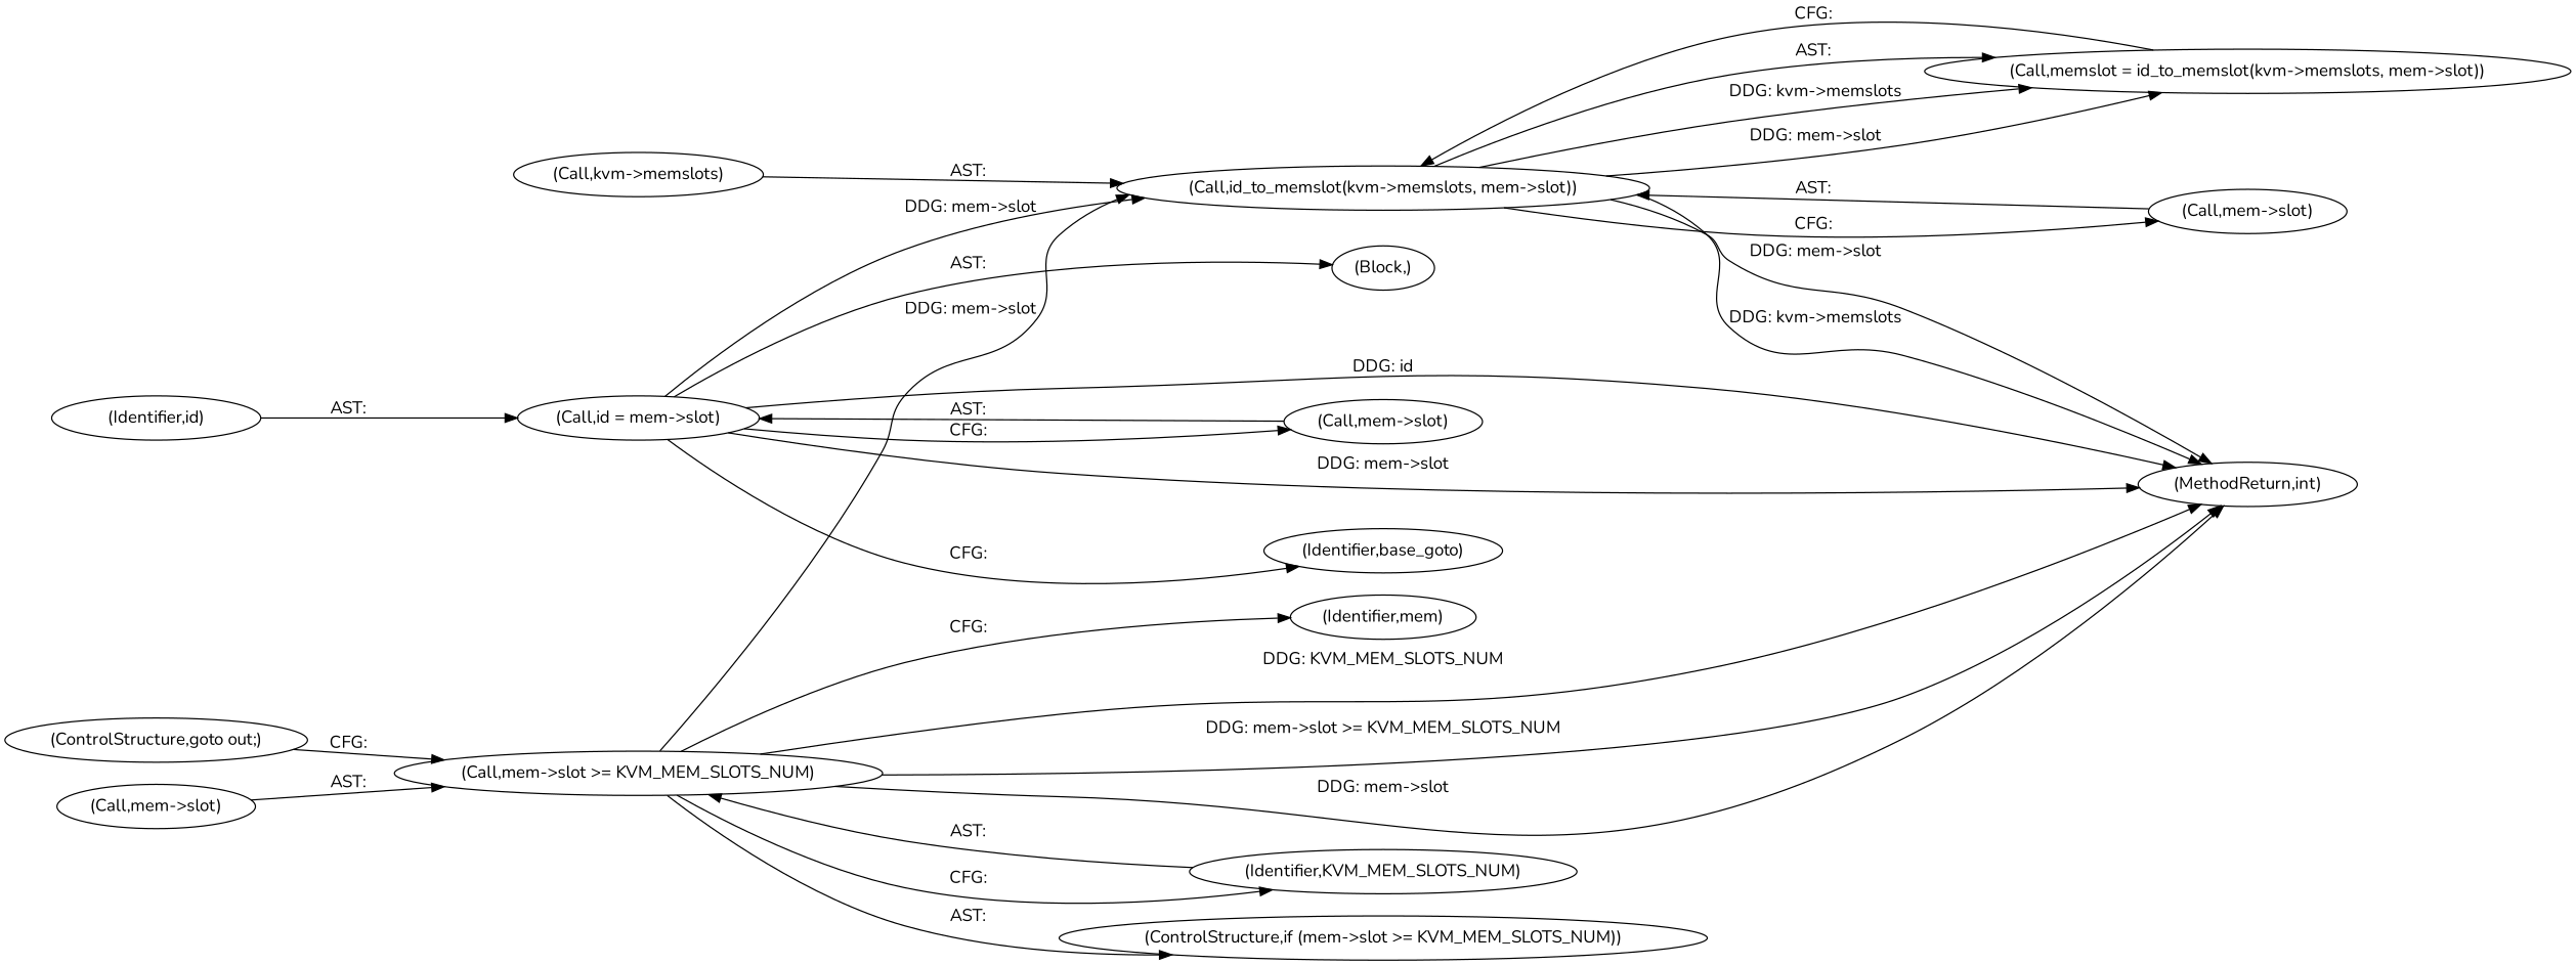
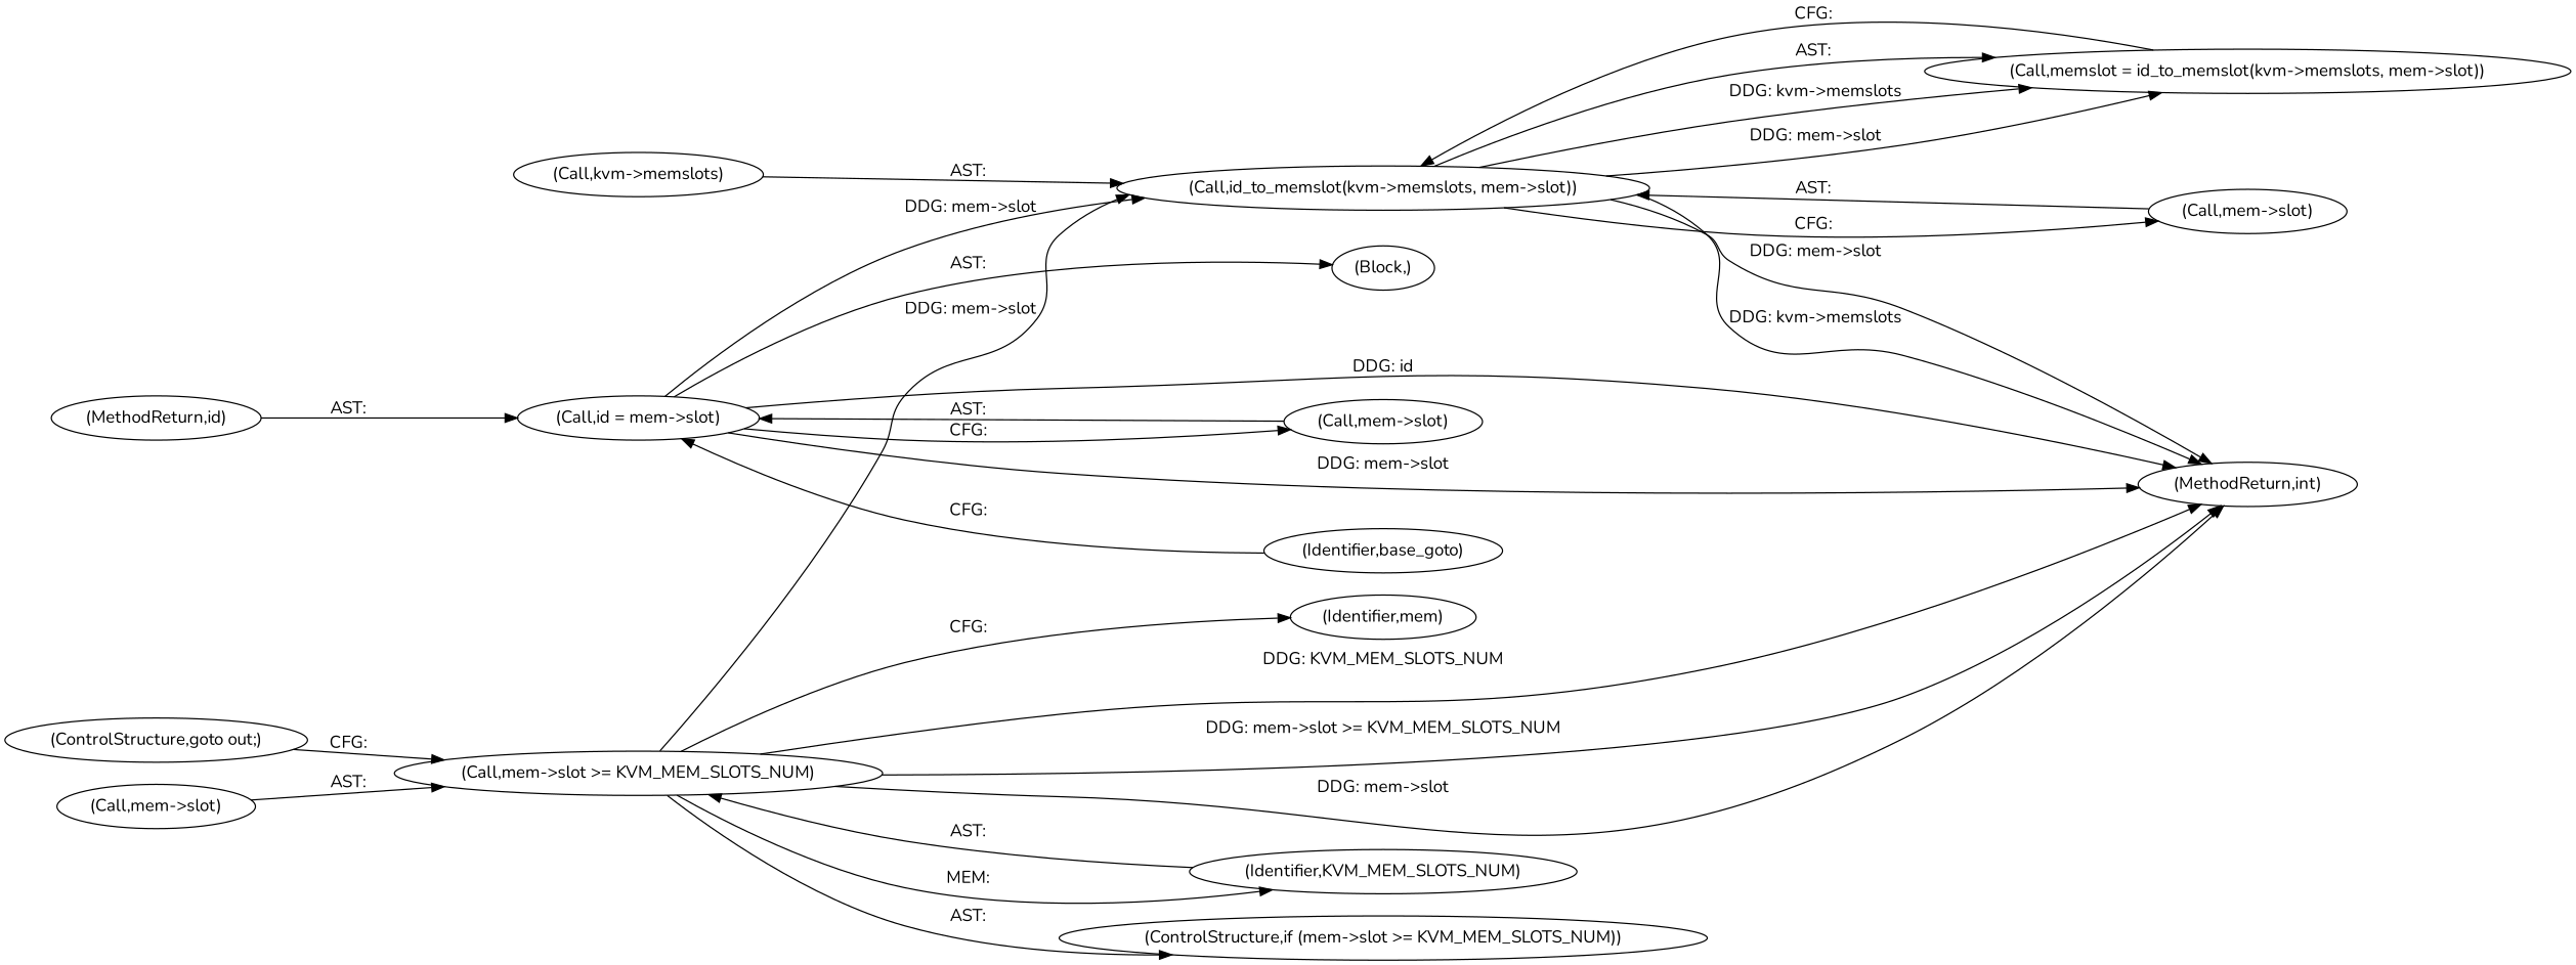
  digraph {
    fontname=Nunito
    rankdir=LR
    node [fontname=Nunito]
    edge [fontname=Nunito]
    n1 [label="(Call,id = mem->slot)"]
    n2 [label="(Block,)"]
    n3 [label="(MethodReturn,int)"]
    n4 [label="(Call,mem->slot)"]
    n5 [label="(Call,id_to_memslot(kvm->memslots, mem->slot))"]
    n6 [label="(Call,memslot = id_to_memslot(kvm->memslots, mem->slot))"]
    n7 [label="(Call,mem->slot)"]
    n8 [label="(Call,mem->slot >= KVM_MEM_SLOTS_NUM)"]
    n9 [label="(Identifier,KVM_MEM_SLOTS_NUM)"]
    n10 [label="(ControlStructure,if (mem->slot >= KVM_MEM_SLOTS_NUM))"]
    n11 [label="(Identifier,mem)"]
    n12 [label="(Call,kvm->memslots)"]
-   n13 [label="(Identifier,id)"]
+   n13 [label="(MethodReturn,id)"]
    n14 [label="(Call,mem->slot)"]
    n15 [label="(ControlStructure,goto out;)"]
    n16 [label="(Identifier,base_goto)"]
    n1 -> n2 [label="AST: "]
    n1 -> n3 [label="DDG: mem->slot"]
    n1 -> n3 [label="DDG: id"]
    n1 -> n4 [label="CFG: "]
    n1 -> n5 [label="DDG: mem->slot"]
    n4 -> n1 [label="AST: "]
    n5 -> n3 [label="DDG: kvm->memslots"]
    n5 -> n3 [label="DDG: mem->slot"]
    n5 -> n6 [label="AST: "]
    n5 -> n6 [label="DDG: kvm->memslots"]
    n5 -> n6 [label="DDG: mem->slot"]
    n5 -> n7 [label="CFG: "]
    n6 -> n5 [label="CFG: "]
    n7 -> n5 [label="AST: "]
    n8 -> n3 [label="DDG: mem->slot >= KVM_MEM_SLOTS_NUM"]
    n8 -> n3 [label="DDG: mem->slot"]
    n8 -> n3 [label="DDG: KVM_MEM_SLOTS_NUM"]
    n8 -> n5 [label="DDG: mem->slot"]
-   n8 -> n9 [label="CFG: "]
+   n8 -> n9 [label="MEM: "]
    n8 -> n10 [label="AST: "]
    n8 -> n11 [label="CFG: "]
    n9 -> n8 [label="AST: "]
    n12 -> n5 [label="AST: "]
    n13 -> n1 [label="AST: "]
    n14 -> n8 [label="AST: "]
    n15 -> n8 [label="CFG: "]
-   n1 -> n16 [label="CFG: "]
+   n16 -> n1 [label="CFG: "]
  }
